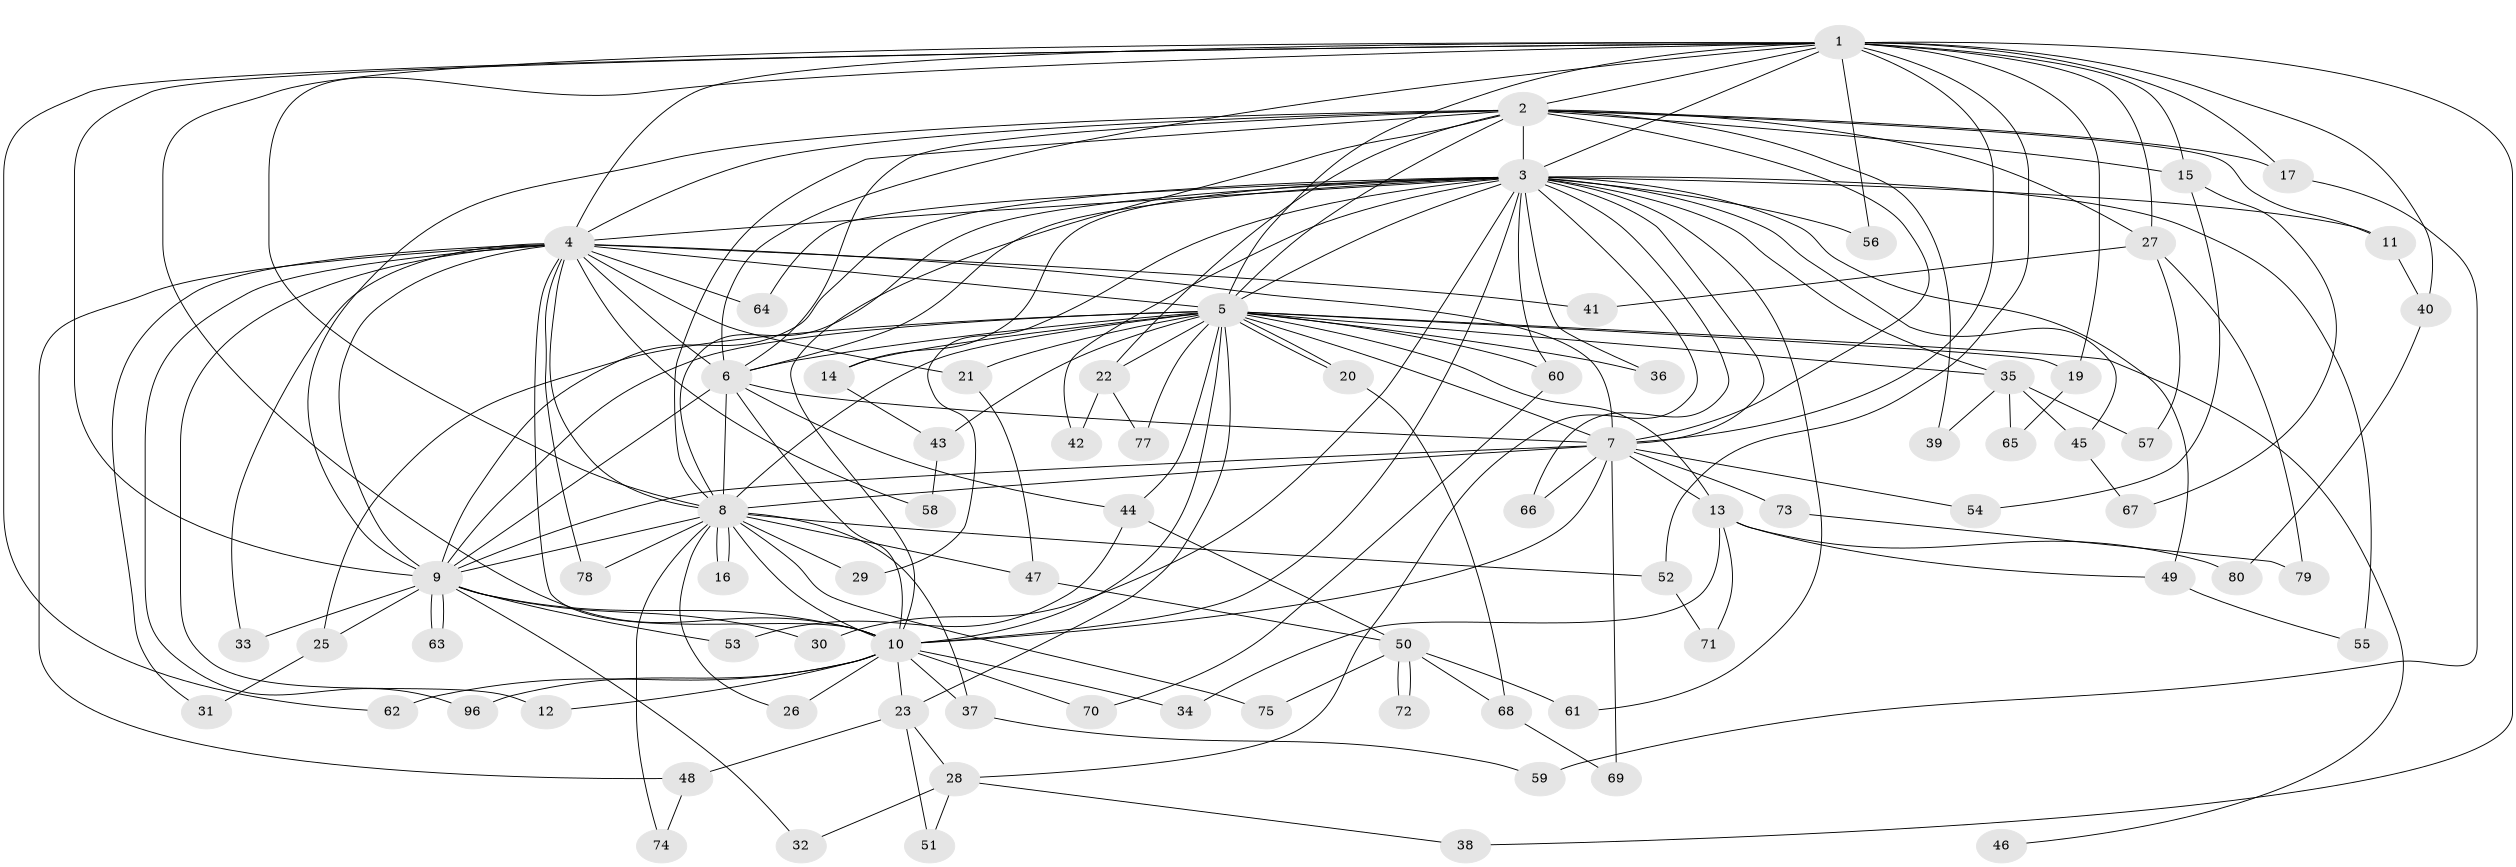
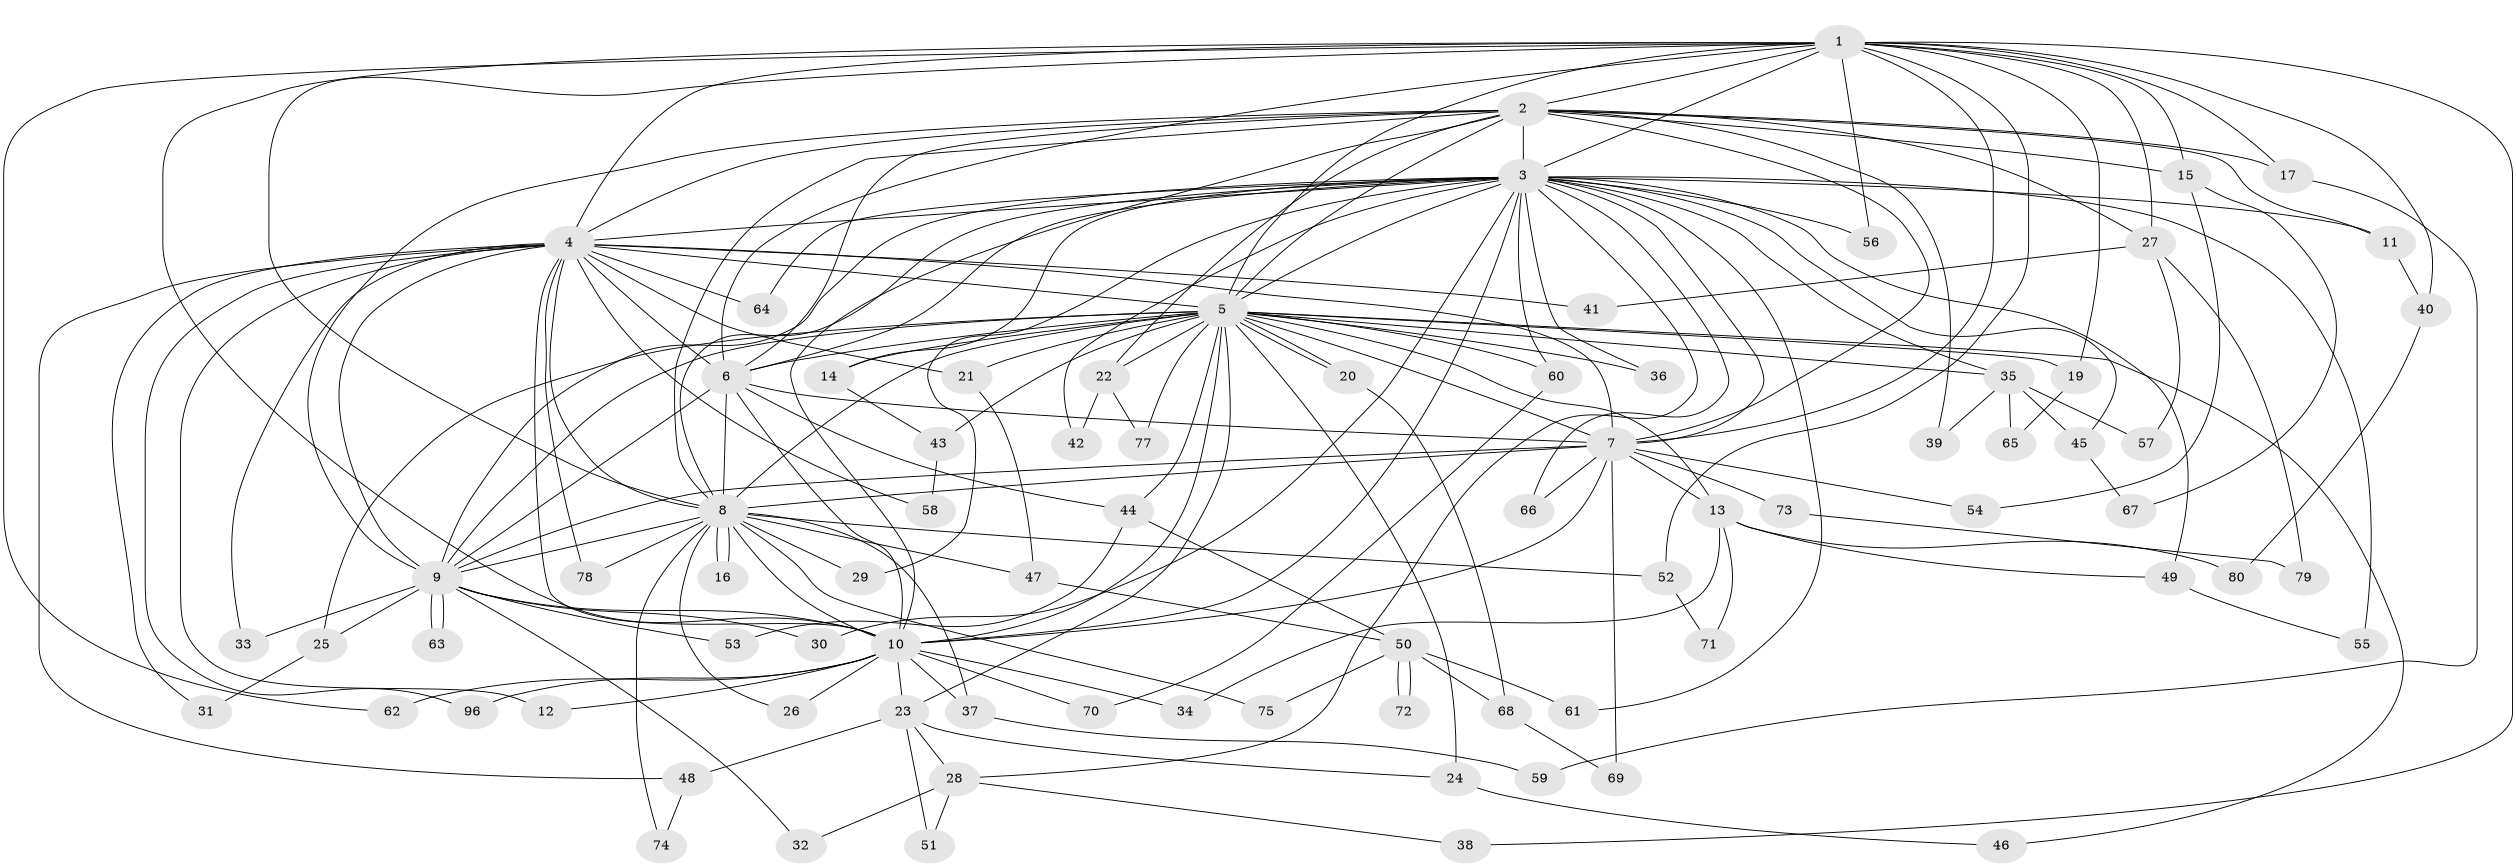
  graph {
    node [color=gray90 style=filled]
    1
    2
    3
    4
    5
    6
    7
    8
    9
    10
    15
    17
    19
    27
    38
    40
    52
    56
    62
    11
    22
    39
    14
    28
    29
    30
    35
    36
    42
    45
    49
    55
    60
    61
    64
    66
    12
    21
    31
    33
    41
    48
    58
    n44 [label=96]
    78
    13
    20
    23
+   24
    25
    43
    44
    46
    77
    54
    69
    73
    16
    26
    37
    47
    74
    75
    32
    53
    63
    34
    70
    67
    59
    65
    57
    79
    80
    71
    51
    68
    50
    72
    1 -- 2
    1 -- 3
    1 -- 4
    1 -- 5
    1 -- 6
    1 -- 7
    1 -- 8
-   1 -- 9
    1 -- 10
    1 -- 15
    1 -- 17
    1 -- 19
    1 -- 27
    1 -- 38
    1 -- 40
    1 -- 52
    1 -- 56
    1 -- 62
    2 -- 3
    2 -- 4
    2 -- 5
    2 -- 6
    2 -- 7
    2 -- 8
    2 -- 9
    2 -- 10
    2 -- 15
    2 -- 17
    2 -- 27
    2 -- 11
    2 -- 22
    2 -- 39
    3 -- 4
    3 -- 5
    3 -- 6
    3 -- 7
    3 -- 8
    3 -- 9
    3 -- 10
    3 -- 56
    3 -- 11
    3 -- 14
    3 -- 28
    3 -- 29
    3 -- 30
    3 -- 35
    3 -- 36
    3 -- 42
    3 -- 45
    3 -- 49
    3 -- 55
    3 -- 60
    3 -- 61
    3 -- 64
    3 -- 66
    4 -- 5
    4 -- 6
    4 -- 7
    4 -- 8
    4 -- 9
    4 -- 10
    4 -- 64
    4 -- 12
    4 -- 21
    4 -- 31
    4 -- 33
    4 -- 41
    4 -- 48
    4 -- 58
    4 -- n44
    4 -- 78
    5 -- 6
    5 -- 7
    5 -- 8
    5 -- 9
    5 -- 10
    5 -- 19
    5 -- 22
    5 -- 14
    5 -- 35
    5 -- 36
    5 -- 60
    5 -- 21
    5 -- 13
    5 -- 20
    5 -- 20
    5 -- 23
+   5 -- 24
    5 -- 25
    5 -- 43
    5 -- 44
    5 -- 46
    5 -- 77
    6 -- 7
    6 -- 8
    6 -- 9
    6 -- 10
    6 -- 44
    7 -- 8
    7 -- 9
    7 -- 10
    7 -- 66
    7 -- 13
    7 -- 54
    7 -- 69
    7 -- 73
    8 -- 9
    8 -- 10
    8 -- 52
    8 -- 29
    8 -- 78
    8 -- 16
    8 -- 16
    8 -- 26
    8 -- 37
    8 -- 47
    8 -- 74
    8 -- 75
    9 -- 10
    9 -- 30
    9 -- 33
    9 -- 25
    9 -- 32
    9 -- 53
    9 -- 63
    9 -- 63
    10 -- 62
    10 -- 12
    10 -- n44
    10 -- 23
    10 -- 26
    10 -- 37
    10 -- 34
    10 -- 70
    15 -- 54
    15 -- 67
    17 -- 59
    19 -- 65
    27 -- 41
    27 -- 57
    27 -- 79
    40 -- 80
    52 -- 71
    11 -- 40
    22 -- 42
    22 -- 77
    14 -- 43
    28 -- 38
    28 -- 32
    28 -- 51
    35 -- 39
    35 -- 45
    35 -- 65
    35 -- 57
    45 -- 67
    49 -- 55
    60 -- 70
    21 -- 47
    48 -- 74
    13 -- 49
    13 -- 34
    13 -- 80
    13 -- 71
    20 -- 68
    23 -- 28
    23 -- 48
+   23 -- 24
    23 -- 51
+   24 -- 46
    25 -- 31
    43 -- 58
    44 -- 53
    44 -- 50
    73 -- 79
    37 -- 59
    47 -- 50
    68 -- 69
    50 -- 61
    50 -- 75
    50 -- 68
    50 -- 72
    50 -- 72
  }
